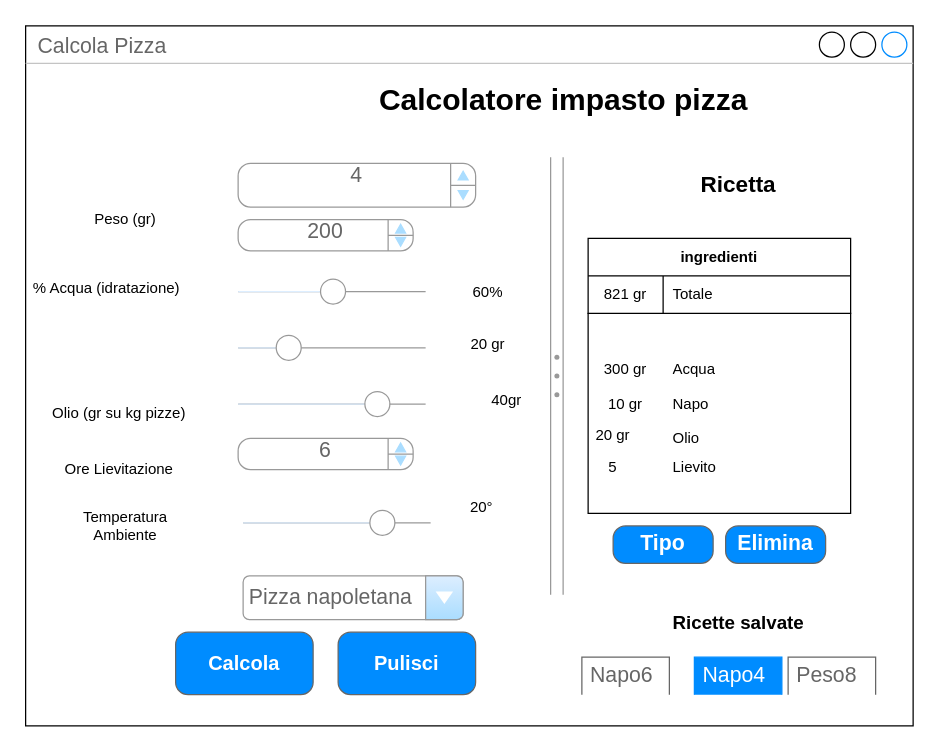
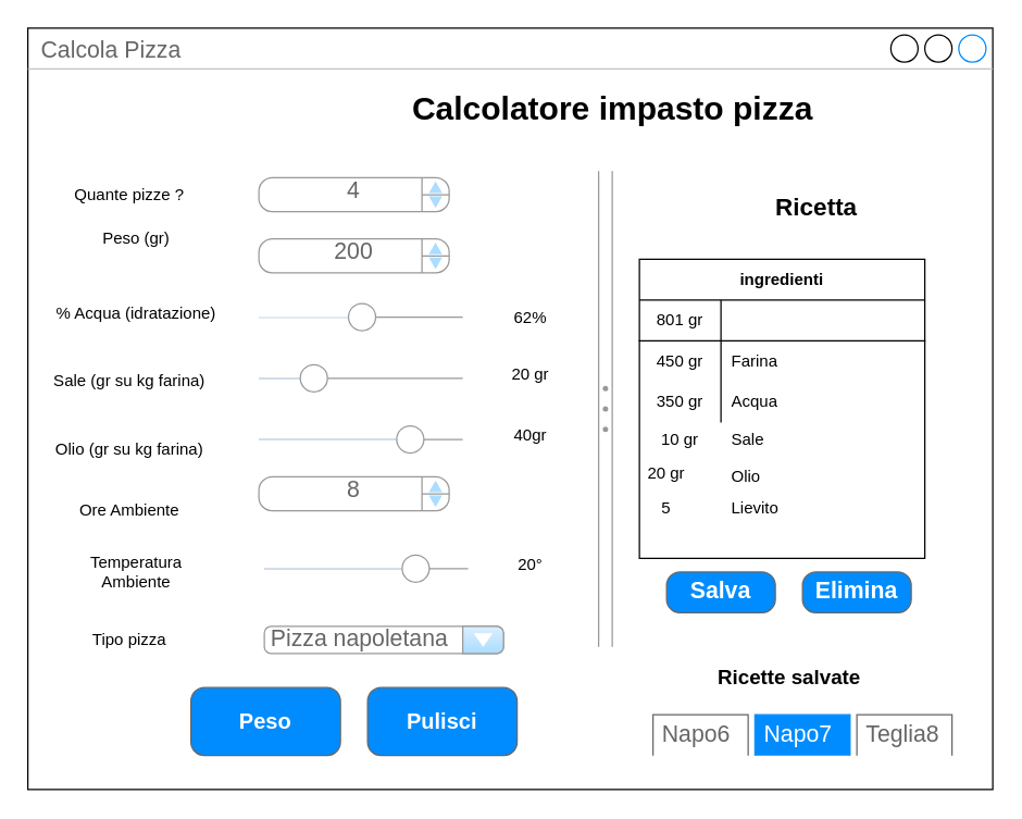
  <mxCell id="0" />
  <mxCell id="1" parent="0" />
  <mxCell id="2" value="Calcola Pizza" style="strokeWidth=1;shadow=0;dashed=0;align=center;html=1;shape=mxgraph.mockup.containers.window;align=left;verticalAlign=top;spacingLeft=8;strokeColor2=#008cff;strokeColor3=#c4c4c4;fontColor=#666666;mainText=;fontSize=17;labelBackgroundColor=none;" parent="1" vertex="1"><mxGeometry x="20" y="20" width="710" height="560" as="geometry" /></mxCell>
  <mxCell id="3" value="" style="verticalLabelPosition=bottom;shadow=0;dashed=0;align=center;html=1;verticalAlign=top;strokeWidth=1;shape=mxgraph.mockup.forms.horSlider;strokeColor=#999999;sliderStyle=basic;sliderPos=50.667;handleStyle=circle;fillColor2=#ddeeff;fillColor=#ffffff;" parent="1" vertex="1"><mxGeometry x="190" y="220" width="150" height="25" as="geometry" /></mxCell>
- <mxCell id="4" value="4" style="strokeWidth=1;shadow=0;dashed=0;align=center;html=1;shape=mxgraph.mockup.forms.spinner;strokeColor=#999999;spinLayout=right;spinStyle=normal;adjStyle=triangle;fillColor=#aaddff;fontSize=17;fontColor=#666666;mainText=;html=1;overflow=fill;" parent="1" vertex="1"><mxGeometry x="190" y="130" width="190" height="35" as="geometry" /></mxCell>
+ <mxCell id="4" value="4" style="strokeWidth=1;shadow=0;dashed=0;align=center;html=1;shape=mxgraph.mockup.forms.spinner;strokeColor=#999999;spinLayout=right;spinStyle=normal;adjStyle=triangle;fillColor=#aaddff;fontSize=17;fontColor=#666666;mainText=;html=1;overflow=fill;" parent="1" vertex="1"><mxGeometry x="190" y="130" width="140" height="25" as="geometry" /></mxCell>
  <mxCell id="5" value="Calcolatore impasto pizza" style="text;strokeColor=none;fillColor=none;html=1;fontSize=24;fontStyle=1;verticalAlign=middle;align=center;" parent="1" vertex="1"><mxGeometry x="270" y="60" width="360" height="40" as="geometry" /></mxCell>
+ <mxCell id="6" value="Quante pizze ?" style="text;html=1;strokeColor=none;fillColor=none;align=center;verticalAlign=middle;whiteSpace=wrap;rounded=0;" parent="1" vertex="1"><mxGeometry x="40" y="132.5" width="110" height="20" as="geometry" /></mxCell>
  <mxCell id="7" value="Peso (gr)" style="text;html=1;strokeColor=none;fillColor=none;align=center;verticalAlign=middle;whiteSpace=wrap;rounded=0;" parent="1" vertex="1"><mxGeometry x="45" y="165" width="110" height="20" as="geometry" /></mxCell>
  <mxCell id="8" value="200" style="strokeWidth=1;shadow=0;dashed=0;align=center;html=1;shape=mxgraph.mockup.forms.spinner;strokeColor=#999999;spinLayout=right;spinStyle=normal;adjStyle=triangle;fillColor=#aaddff;fontSize=17;fontColor=#666666;mainText=;html=1;overflow=fill;" parent="1" vertex="1"><mxGeometry x="190" y="175" width="140" height="25" as="geometry" /></mxCell>
- <mxCell id="9" value="% Acqua (idratazione)" style="text;html=1;strokeColor=none;fillColor=none;align=center;verticalAlign=middle;whiteSpace=wrap;rounded=0;" parent="1" vertex="1"><mxGeometry x="25" y="220" width="120" height="20" as="geometry" /></mxCell>
- <mxCell id="10" value="60%" style="text;html=1;strokeColor=none;fillColor=none;align=center;verticalAlign=middle;whiteSpace=wrap;rounded=0;" parent="1" vertex="1"><mxGeometry x="370" y="222.5" width="40" height="20" as="geometry" /></mxCell>
+ <mxCell id="9" value="% Acqua (idratazione)" style="text;html=1;strokeColor=none;fillColor=none;align=center;verticalAlign=middle;whiteSpace=wrap;rounded=0;" parent="1" vertex="1"><mxGeometry x="40" y="220" width="120" height="20" as="geometry" /></mxCell>
+ <mxCell id="10" value="62%" style="text;html=1;strokeColor=none;fillColor=none;align=center;verticalAlign=middle;whiteSpace=wrap;rounded=0;" parent="1" vertex="1"><mxGeometry x="370" y="222.5" width="40" height="20" as="geometry" /></mxCell>
+ <mxCell id="11" value="Sale (gr su kg farina)" style="text;html=1;strokeColor=none;fillColor=none;align=center;verticalAlign=middle;whiteSpace=wrap;rounded=0;" parent="1" vertex="1"><mxGeometry x="35" y="270" width="120" height="20" as="geometry" /></mxCell>
  <mxCell id="12" value="" style="verticalLabelPosition=bottom;shadow=0;dashed=0;align=center;html=1;verticalAlign=top;strokeWidth=1;shape=mxgraph.mockup.forms.horSlider;strokeColor=#999999;sliderStyle=basic;sliderPos=25.333;handleStyle=circle;fillColor2=#ddeeff;fillColor=#ffffff;" parent="1" vertex="1"><mxGeometry x="190" y="265" width="150" height="25" as="geometry" /></mxCell>
  <mxCell id="13" value="20 gr" style="text;html=1;strokeColor=none;fillColor=none;align=center;verticalAlign=middle;whiteSpace=wrap;rounded=0;" parent="1" vertex="1"><mxGeometry x="370" y="265" width="40" height="20" as="geometry" /></mxCell>
- <mxCell id="14" value="Olio (gr su kg pizze)" style="text;html=1;strokeColor=none;fillColor=none;align=center;verticalAlign=middle;whiteSpace=wrap;rounded=0;" parent="1" vertex="1"><mxGeometry x="35" y="320" width="120" height="20" as="geometry" /></mxCell>
+ <mxCell id="14" value="Olio (gr su kg farina)" style="text;html=1;strokeColor=none;fillColor=none;align=center;verticalAlign=middle;whiteSpace=wrap;rounded=0;" parent="1" vertex="1"><mxGeometry x="35" y="320" width="120" height="20" as="geometry" /></mxCell>
  <mxCell id="15" value="" style="verticalLabelPosition=bottom;shadow=0;dashed=0;align=center;html=1;verticalAlign=top;strokeWidth=1;shape=mxgraph.mockup.forms.horSlider;strokeColor=#999999;sliderStyle=basic;sliderPos=76;handleStyle=circle;fillColor2=#ddeeff;fillColor=#ffffff;" parent="1" vertex="1"><mxGeometry x="190" y="310" width="150" height="25" as="geometry" /></mxCell>
- <mxCell id="16" value="40gr" style="text;html=1;strokeColor=none;fillColor=none;align=center;verticalAlign=middle;whiteSpace=wrap;rounded=0;" parent="1" vertex="1"><mxGeometry x="385" y="310" width="40" height="20" as="geometry" /></mxCell>
- <mxCell id="17" value="Ore Lievitazione" style="text;html=1;strokeColor=none;fillColor=none;align=center;verticalAlign=middle;whiteSpace=wrap;rounded=0;" parent="1" vertex="1"><mxGeometry x="35" y="365" width="120" height="20" as="geometry" /></mxCell>
- <mxCell id="18" value="6" style="strokeWidth=1;shadow=0;dashed=0;align=center;html=1;shape=mxgraph.mockup.forms.spinner;strokeColor=#999999;spinLayout=right;spinStyle=normal;adjStyle=triangle;fillColor=#aaddff;fontSize=17;fontColor=#666666;mainText=;html=1;overflow=fill;" parent="1" vertex="1"><mxGeometry x="190" y="350" width="140" height="25" as="geometry" /></mxCell>
+ <mxCell id="16" value="40gr" style="text;html=1;strokeColor=none;fillColor=none;align=center;verticalAlign=middle;whiteSpace=wrap;rounded=0;" parent="1" vertex="1"><mxGeometry x="370" y="310" width="40" height="20" as="geometry" /></mxCell>
+ <mxCell id="17" value="Ore Ambiente" style="text;html=1;strokeColor=none;fillColor=none;align=center;verticalAlign=middle;whiteSpace=wrap;rounded=0;" parent="1" vertex="1"><mxGeometry x="35" y="365" width="120" height="20" as="geometry" /></mxCell>
+ <mxCell id="18" value="8" style="strokeWidth=1;shadow=0;dashed=0;align=center;html=1;shape=mxgraph.mockup.forms.spinner;strokeColor=#999999;spinLayout=right;spinStyle=normal;adjStyle=triangle;fillColor=#aaddff;fontSize=17;fontColor=#666666;mainText=;html=1;overflow=fill;" parent="1" vertex="1"><mxGeometry x="190" y="350" width="140" height="25" as="geometry" /></mxCell>
  <mxCell id="19" value="Temperatura Ambiente" style="text;html=1;strokeColor=none;fillColor=none;align=center;verticalAlign=middle;whiteSpace=wrap;rounded=0;" parent="1" vertex="1"><mxGeometry x="40" y="410" width="120" height="20" as="geometry" /></mxCell>
  <mxCell id="20" value="" style="verticalLabelPosition=bottom;shadow=0;dashed=0;align=center;html=1;verticalAlign=top;strokeWidth=1;shape=mxgraph.mockup.forms.horSlider;strokeColor=#999999;sliderStyle=basic;sliderPos=76;handleStyle=circle;fillColor2=#ddeeff;fillColor=#ffffff;" parent="1" vertex="1"><mxGeometry x="194" y="405" width="150" height="25" as="geometry" /></mxCell>
- <mxCell id="21" value="20°" style="text;html=1;strokeColor=none;fillColor=none;align=center;verticalAlign=middle;whiteSpace=wrap;rounded=0;" parent="1" vertex="1"><mxGeometry x="365" y="395" width="40" height="20" as="geometry" /></mxCell>
- <mxCell id="23" value="Pizza napoletana" style="strokeWidth=1;shadow=0;dashed=0;align=center;html=1;shape=mxgraph.mockup.forms.comboBox;strokeColor=#999999;fillColor=#ddeeff;align=left;fillColor2=#aaddff;mainText=;fontColor=#666666;fontSize=17;spacingLeft=3;" parent="1" vertex="1"><mxGeometry x="194" y="460" width="176" height="35" as="geometry" /></mxCell>
+ <mxCell id="21" value="20°" style="text;html=1;strokeColor=none;fillColor=none;align=center;verticalAlign=middle;whiteSpace=wrap;rounded=0;" parent="1" vertex="1"><mxGeometry x="370" y="405" width="40" height="20" as="geometry" /></mxCell>
+ <mxCell id="22" value="Tipo pizza" style="text;html=1;strokeColor=none;fillColor=none;align=center;verticalAlign=middle;whiteSpace=wrap;rounded=0;" parent="1" vertex="1"><mxGeometry x="35" y="460" width="120" height="20" as="geometry" /></mxCell>
+ <mxCell id="23" value="Pizza napoletana" style="strokeWidth=1;shadow=0;dashed=0;align=center;html=1;shape=mxgraph.mockup.forms.comboBox;strokeColor=#999999;fillColor=#ddeeff;align=left;fillColor2=#aaddff;mainText=;fontColor=#666666;fontSize=17;spacingLeft=3;" parent="1" vertex="1"><mxGeometry x="194" y="460" width="176" height="20" as="geometry" /></mxCell>
  <mxCell id="24" value="" style="strokeWidth=1;shadow=0;dashed=0;align=center;html=1;shape=mxgraph.mockup.buttons.multiButton;fillColor=#008cff;strokeColor=#666666;mainText=;subText=;" parent="1" vertex="1"><mxGeometry x="140" y="505" width="110" height="50" as="geometry" /></mxCell>
- <mxCell id="25" value="Calcola" style="strokeWidth=1;shadow=0;dashed=0;align=center;html=1;shape=mxgraph.mockup.anchor;fontSize=16;fontColor=#ffffff;fontStyle=1;whiteSpace=wrap;" parent="24" vertex="1"><mxGeometry y="15" width="110.0" height="20" as="geometry" /></mxCell>
+ <mxCell id="25" value="Peso" style="strokeWidth=1;shadow=0;dashed=0;align=center;html=1;shape=mxgraph.mockup.anchor;fontSize=16;fontColor=#ffffff;fontStyle=1;whiteSpace=wrap;" parent="24" vertex="1"><mxGeometry y="15" width="110.0" height="20" as="geometry" /></mxCell>
  <mxCell id="26" value="" style="strokeWidth=1;shadow=0;dashed=0;align=center;html=1;shape=mxgraph.mockup.anchor;fontSize=12;fontColor=#ffffff;fontStyle=1;whiteSpace=wrap;" parent="24" vertex="1"><mxGeometry y="30" width="110.0" height="10" as="geometry" /></mxCell>
  <mxCell id="27" value="" style="verticalLabelPosition=bottom;shadow=0;dashed=0;align=center;html=1;verticalAlign=top;strokeWidth=1;shape=mxgraph.mockup.forms.splitter;strokeColor=#999999;direction=north;fillColor=#ffffff;" parent="1" vertex="1"><mxGeometry x="440" y="125" width="10" height="350" as="geometry" /></mxCell>
- <mxCell id="28" value="&lt;font style=&quot;font-size: 18px&quot;&gt;Ricetta&lt;/font&gt;" style="text;strokeColor=none;fillColor=none;html=1;fontSize=24;fontStyle=1;verticalAlign=middle;align=center;" parent="1" vertex="1"><mxGeometry x="540" y="125" width="100" height="40" as="geometry" /></mxCell>
+ <mxCell id="28" value="&lt;font style=&quot;font-size: 18px&quot;&gt;Ricetta&lt;/font&gt;" style="text;strokeColor=none;fillColor=none;html=1;fontSize=24;fontStyle=1;verticalAlign=middle;align=center;" parent="1" vertex="1"><mxGeometry x="550" y="130" width="100" height="40" as="geometry" /></mxCell>
  <mxCell id="29" value="ingredienti" style="shape=table;html=1;whiteSpace=wrap;startSize=30;container=1;collapsible=0;childLayout=tableLayout;fixedRows=1;rowLines=0;fontStyle=1;align=center;fillColor=#ffffff;" parent="1" vertex="1"><mxGeometry x="470" y="190" width="210" height="220" as="geometry" /></mxCell>
  <mxCell id="30" value="" style="shape=partialRectangle;html=1;whiteSpace=wrap;collapsible=0;dropTarget=0;pointerEvents=0;fillColor=none;top=0;left=0;bottom=1;right=0;points=[[0,0.5],[1,0.5]];portConstraint=eastwest;" parent="29" vertex="1"><mxGeometry y="30" width="210" height="30" as="geometry" /></mxCell>
- <mxCell id="31" value="821 gr" style="shape=partialRectangle;html=1;whiteSpace=wrap;connectable=0;fillColor=none;top=0;left=0;bottom=0;right=0;overflow=hidden;" parent="30" vertex="1"><mxGeometry width="60" height="30" as="geometry" /></mxCell>
- <mxCell id="32" value="Totale" style="shape=partialRectangle;html=1;whiteSpace=wrap;connectable=0;fillColor=none;top=0;left=0;bottom=0;right=0;align=left;spacingLeft=6;overflow=hidden;" parent="30" vertex="1"><mxGeometry x="60" width="150" height="30" as="geometry" /></mxCell>
+ <mxCell id="31" value="801 gr" style="shape=partialRectangle;html=1;whiteSpace=wrap;connectable=0;fillColor=none;top=0;left=0;bottom=0;right=0;overflow=hidden;" parent="30" vertex="1"><mxGeometry width="60" height="30" as="geometry" /></mxCell>
  <mxCell id="33" value="" style="shape=partialRectangle;html=1;whiteSpace=wrap;collapsible=0;dropTarget=0;pointerEvents=0;fillColor=none;top=0;left=0;bottom=0;right=0;points=[[0,0.5],[1,0.5]];portConstraint=eastwest;" parent="29" vertex="1"><mxGeometry y="60" width="210" height="30" as="geometry" /></mxCell>
+ <mxCell id="34" value="450 gr" style="shape=partialRectangle;html=1;whiteSpace=wrap;connectable=0;fillColor=none;top=0;left=0;bottom=0;right=0;overflow=hidden;" parent="33" vertex="1"><mxGeometry width="60" height="30" as="geometry" /></mxCell>
+ <mxCell id="35" value="Farina" style="shape=partialRectangle;html=1;whiteSpace=wrap;connectable=0;fillColor=none;top=0;left=0;bottom=0;right=0;align=left;spacingLeft=6;overflow=hidden;" parent="33" vertex="1"><mxGeometry x="60" width="150" height="30" as="geometry" /></mxCell>
  <mxCell id="36" value="" style="shape=partialRectangle;html=1;whiteSpace=wrap;collapsible=0;dropTarget=0;pointerEvents=0;fillColor=none;top=0;left=0;bottom=0;right=0;points=[[0,0.5],[1,0.5]];portConstraint=eastwest;" parent="29" vertex="1"><mxGeometry y="90" width="210" height="30" as="geometry" /></mxCell>
- <mxCell id="37" value="300 gr" style="shape=partialRectangle;html=1;whiteSpace=wrap;connectable=0;fillColor=none;top=0;left=0;bottom=0;right=0;overflow=hidden;" parent="36" vertex="1"><mxGeometry width="60" height="30" as="geometry" /></mxCell>
+ <mxCell id="37" value="350 gr" style="shape=partialRectangle;html=1;whiteSpace=wrap;connectable=0;fillColor=none;top=0;left=0;bottom=0;right=0;overflow=hidden;" parent="36" vertex="1"><mxGeometry width="60" height="30" as="geometry" /></mxCell>
  <mxCell id="38" value="Acqua" style="shape=partialRectangle;html=1;whiteSpace=wrap;connectable=0;fillColor=none;top=0;left=0;bottom=0;right=0;align=left;spacingLeft=6;overflow=hidden;" parent="36" vertex="1"><mxGeometry x="60" width="150" height="30" as="geometry" /></mxCell>
- <mxCell id="39" value="Napo" style="shape=partialRectangle;html=1;whiteSpace=wrap;connectable=0;fillColor=none;top=0;left=0;bottom=0;right=0;align=left;spacingLeft=6;overflow=hidden;" parent="1" vertex="1"><mxGeometry x="530" y="310" width="140" height="25" as="geometry" /></mxCell>
+ <mxCell id="39" value="Sale" style="shape=partialRectangle;html=1;whiteSpace=wrap;connectable=0;fillColor=none;top=0;left=0;bottom=0;right=0;align=left;spacingLeft=6;overflow=hidden;" parent="1" vertex="1"><mxGeometry x="530" y="310" width="140" height="25" as="geometry" /></mxCell>
  <mxCell id="40" value="Olio" style="shape=partialRectangle;html=1;whiteSpace=wrap;connectable=0;fillColor=none;top=0;left=0;bottom=0;right=0;align=left;spacingLeft=6;overflow=hidden;" parent="1" vertex="1"><mxGeometry x="530" y="337.5" width="140" height="25" as="geometry" /></mxCell>
  <mxCell id="41" value="Lievito" style="shape=partialRectangle;html=1;whiteSpace=wrap;connectable=0;fillColor=none;top=0;left=0;bottom=0;right=0;align=left;spacingLeft=6;overflow=hidden;" parent="1" vertex="1"><mxGeometry x="530" y="360" width="140" height="25" as="geometry" /></mxCell>
  <mxCell id="42" value="10 gr" style="shape=partialRectangle;html=1;whiteSpace=wrap;connectable=0;fillColor=none;top=0;left=0;bottom=0;right=0;overflow=hidden;" parent="1" vertex="1"><mxGeometry x="480" y="307.5" width="40" height="30" as="geometry" /></mxCell>
  <mxCell id="43" value="20 gr" style="shape=partialRectangle;html=1;whiteSpace=wrap;connectable=0;fillColor=none;top=0;left=0;bottom=0;right=0;overflow=hidden;" parent="1" vertex="1"><mxGeometry x="470" y="332.5" width="40" height="30" as="geometry" /></mxCell>
  <mxCell id="44" value="5" style="shape=partialRectangle;html=1;whiteSpace=wrap;connectable=0;fillColor=none;top=0;left=0;bottom=0;right=0;overflow=hidden;" parent="1" vertex="1"><mxGeometry x="470" y="357.5" width="40" height="30" as="geometry" /></mxCell>
- <mxCell id="45" value="Tipo" style="strokeWidth=1;shadow=0;dashed=0;align=center;html=1;shape=mxgraph.mockup.buttons.button;strokeColor=#666666;fontColor=#ffffff;mainText=;buttonStyle=round;fontSize=17;fontStyle=1;fillColor=#008cff;whiteSpace=wrap;" parent="1" vertex="1"><mxGeometry x="490" y="420" width="80" height="30" as="geometry" /></mxCell>
- <mxCell id="46" value="Elimina" style="strokeWidth=1;shadow=0;dashed=0;align=center;html=1;shape=mxgraph.mockup.buttons.button;strokeColor=#666666;fontColor=#ffffff;mainText=;buttonStyle=round;fontSize=17;fontStyle=1;fillColor=#008cff;whiteSpace=wrap;" parent="1" vertex="1"><mxGeometry x="580" y="420" width="80" height="30" as="geometry" /></mxCell>
+ <mxCell id="45" value="Salva" style="strokeWidth=1;shadow=0;dashed=0;align=center;html=1;shape=mxgraph.mockup.buttons.button;strokeColor=#666666;fontColor=#ffffff;mainText=;buttonStyle=round;fontSize=17;fontStyle=1;fillColor=#008cff;whiteSpace=wrap;" parent="1" vertex="1"><mxGeometry x="490" y="420" width="80" height="30" as="geometry" /></mxCell>
+ <mxCell id="46" value="Elimina" style="strokeWidth=1;shadow=0;dashed=0;align=center;html=1;shape=mxgraph.mockup.buttons.button;strokeColor=#666666;fontColor=#ffffff;mainText=;buttonStyle=round;fontSize=17;fontStyle=1;fillColor=#008cff;whiteSpace=wrap;" parent="1" vertex="1"><mxGeometry x="590" y="420" width="80" height="30" as="geometry" /></mxCell>
  <mxCell id="47" value="" style="strokeWidth=1;shadow=0;dashed=0;align=center;html=1;shape=mxgraph.mockup.buttons.multiButton;fillColor=#008cff;strokeColor=#666666;mainText=;subText=;" parent="1" vertex="1"><mxGeometry x="270" y="505" width="110" height="50" as="geometry" /></mxCell>
  <mxCell id="48" value="Pulisci" style="strokeWidth=1;shadow=0;dashed=0;align=center;html=1;shape=mxgraph.mockup.anchor;fontSize=16;fontColor=#ffffff;fontStyle=1;whiteSpace=wrap;" parent="47" vertex="1"><mxGeometry y="15" width="110.0" height="20" as="geometry" /></mxCell>
  <mxCell id="49" value="" style="strokeWidth=1;shadow=0;dashed=0;align=center;html=1;shape=mxgraph.mockup.anchor;fontSize=12;fontColor=#ffffff;fontStyle=1;whiteSpace=wrap;" parent="47" vertex="1"><mxGeometry y="30" width="110.0" height="10" as="geometry" /></mxCell>
- <mxCell id="50" value="Napo6" style="strokeWidth=1;shadow=0;dashed=0;align=center;html=1;shape=mxgraph.mockup.forms.uRect;fontSize=17;fontColor=#666666;align=left;spacingLeft=5;strokeColor=#666666;fillColor=#ffffff;" parent="1" vertex="1"><mxGeometry x="465" y="525" width="70" height="30" as="geometry" /></mxCell>
- <mxCell id="51" value="Napo4" style="strokeWidth=1;shadow=0;dashed=0;align=center;html=1;shape=mxgraph.mockup.forms.uRect;fontSize=17;fontColor=#ffffff;align=left;spacingLeft=5;strokeColor=#008cff;fillColor=#008cff;" parent="1" vertex="1"><mxGeometry x="555" y="525" width="70" height="30" as="geometry" /></mxCell>
- <mxCell id="52" value="Peso8" style="strokeWidth=1;shadow=0;dashed=0;align=center;html=1;shape=mxgraph.mockup.forms.uRect;fontSize=17;fontColor=#666666;align=left;spacingLeft=5;strokeColor=#666666;fillColor=#ffffff;" parent="1" vertex="1"><mxGeometry x="630" y="525" width="70" height="30" as="geometry" /></mxCell>
- <mxCell id="53" value="&lt;font style=&quot;font-size: 15px&quot;&gt;Ricette salvate&lt;/font&gt;" style="text;strokeColor=none;fillColor=none;html=1;fontSize=24;fontStyle=1;verticalAlign=middle;align=center;" parent="1" vertex="1"><mxGeometry x="540" y="475" width="100" height="40" as="geometry" /></mxCell>
+ <mxCell id="50" value="Napo6" style="strokeWidth=1;shadow=0;dashed=0;align=center;html=1;shape=mxgraph.mockup.forms.uRect;fontSize=17;fontColor=#666666;align=left;spacingLeft=5;strokeColor=#666666;fillColor=#ffffff;" parent="1" vertex="1"><mxGeometry x="480" y="525" width="70" height="30" as="geometry" /></mxCell>
+ <mxCell id="51" value="Napo7" style="strokeWidth=1;shadow=0;dashed=0;align=center;html=1;shape=mxgraph.mockup.forms.uRect;fontSize=17;fontColor=#ffffff;align=left;spacingLeft=5;strokeColor=#008cff;fillColor=#008cff;" parent="1" vertex="1"><mxGeometry x="555" y="525" width="70" height="30" as="geometry" /></mxCell>
+ <mxCell id="52" value="Teglia8" style="strokeWidth=1;shadow=0;dashed=0;align=center;html=1;shape=mxgraph.mockup.forms.uRect;fontSize=17;fontColor=#666666;align=left;spacingLeft=5;strokeColor=#666666;fillColor=#ffffff;" parent="1" vertex="1"><mxGeometry x="630" y="525" width="70" height="30" as="geometry" /></mxCell>
+ <mxCell id="53" value="&lt;font style=&quot;font-size: 15px&quot;&gt;Ricette salvate&lt;/font&gt;" style="text;strokeColor=none;fillColor=none;html=1;fontSize=24;fontStyle=1;verticalAlign=middle;align=center;" parent="1" vertex="1"><mxGeometry x="530" y="475" width="100" height="40" as="geometry" /></mxCell>
